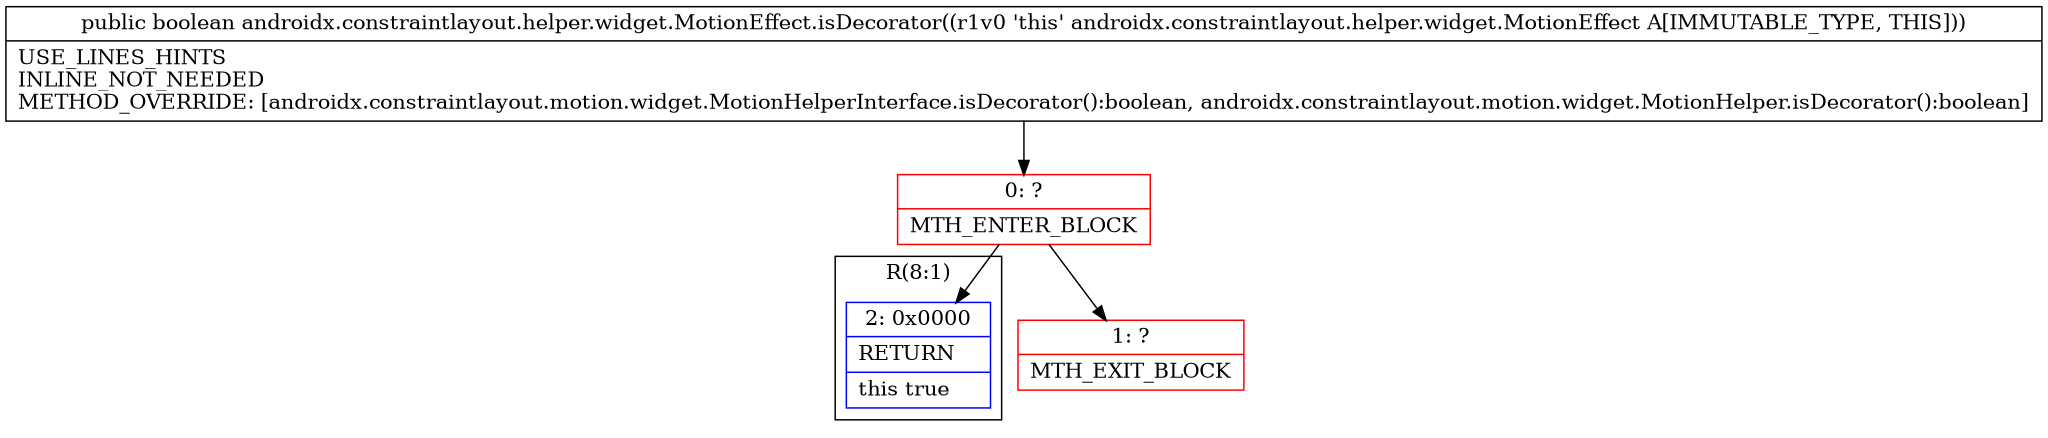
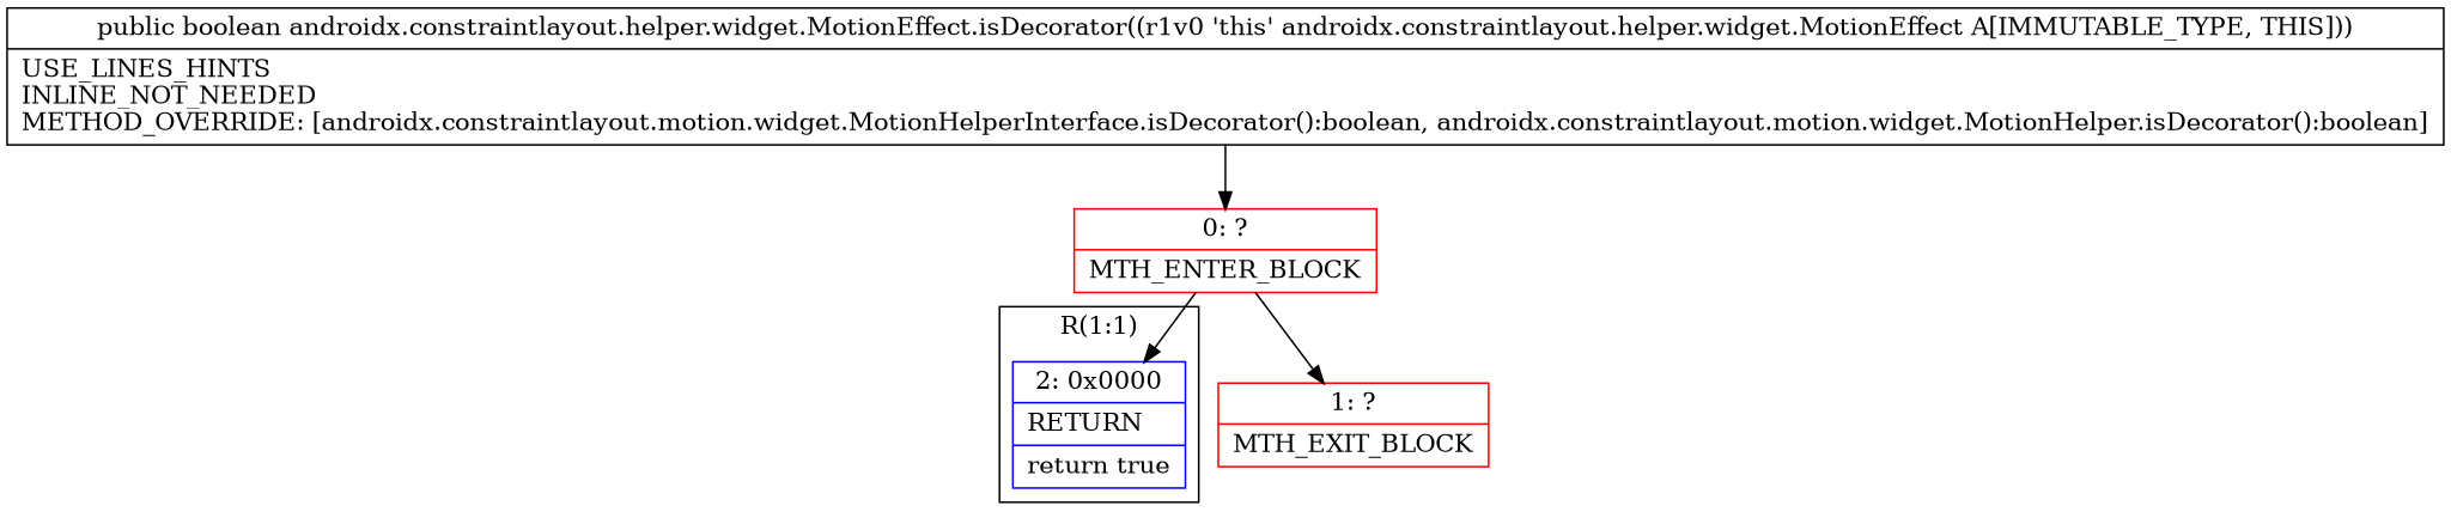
  digraph {
    node [color=red shape=record]
-   n1 [color=blue label="{2\:\ 0x0000|RETURN\l|this true\l}"]
+   n1 [color=blue label="{2\:\ 0x0000|RETURN\l|return true\l}"]
    n2 [label="{1\:\ ?|MTH_EXIT_BLOCK\l}"]
    n3 [label="{0\:\ ?|MTH_ENTER_BLOCK\l}"]
    n4 [label="{public boolean androidx.constraintlayout.helper.widget.MotionEffect.isDecorator((r1v0 'this' androidx.constraintlayout.helper.widget.MotionEffect A[IMMUTABLE_TYPE, THIS]))  | USE_LINES_HINTS\lINLINE_NOT_NEEDED\lMETHOD_OVERRIDE: [androidx.constraintlayout.motion.widget.MotionHelperInterface.isDecorator():boolean, androidx.constraintlayout.motion.widget.MotionHelper.isDecorator():boolean]\l}" color=""]
    subgraph cluster_1 {
-     label="R(8:1)"
+     label="R(1:1)"
      n1
    }
    n3 -> n1
    n3 -> n2
    n4 -> n3
  }
